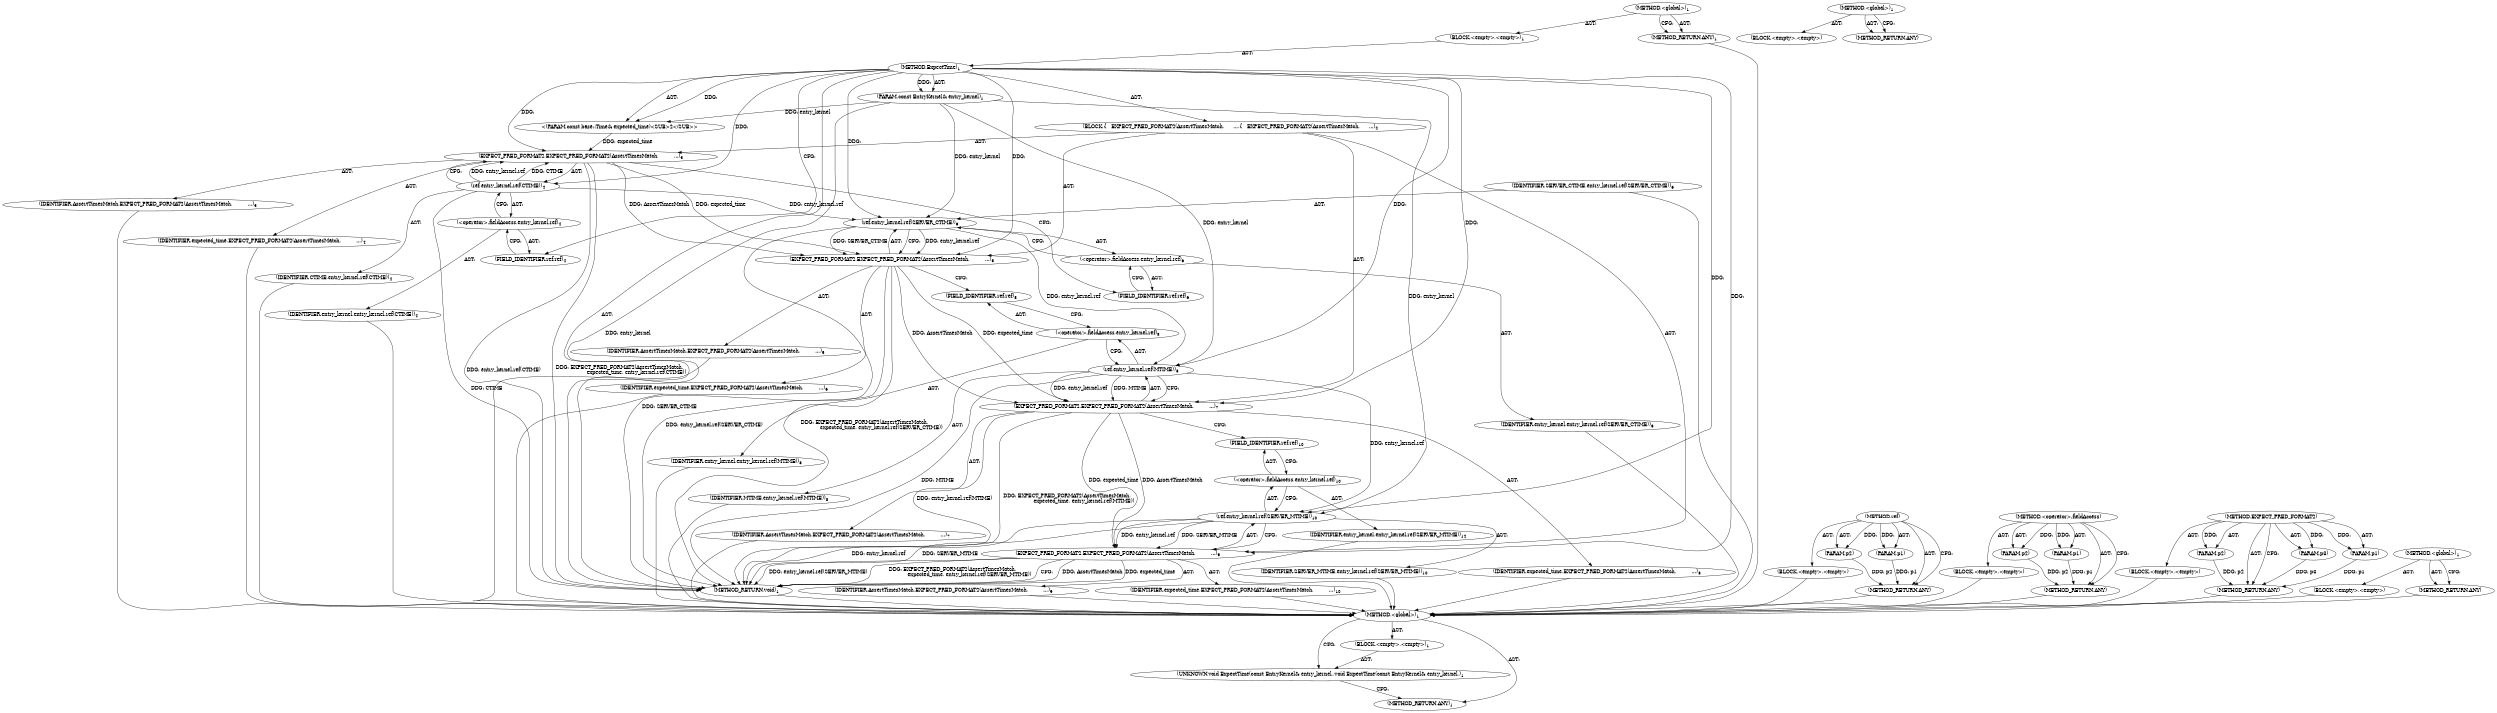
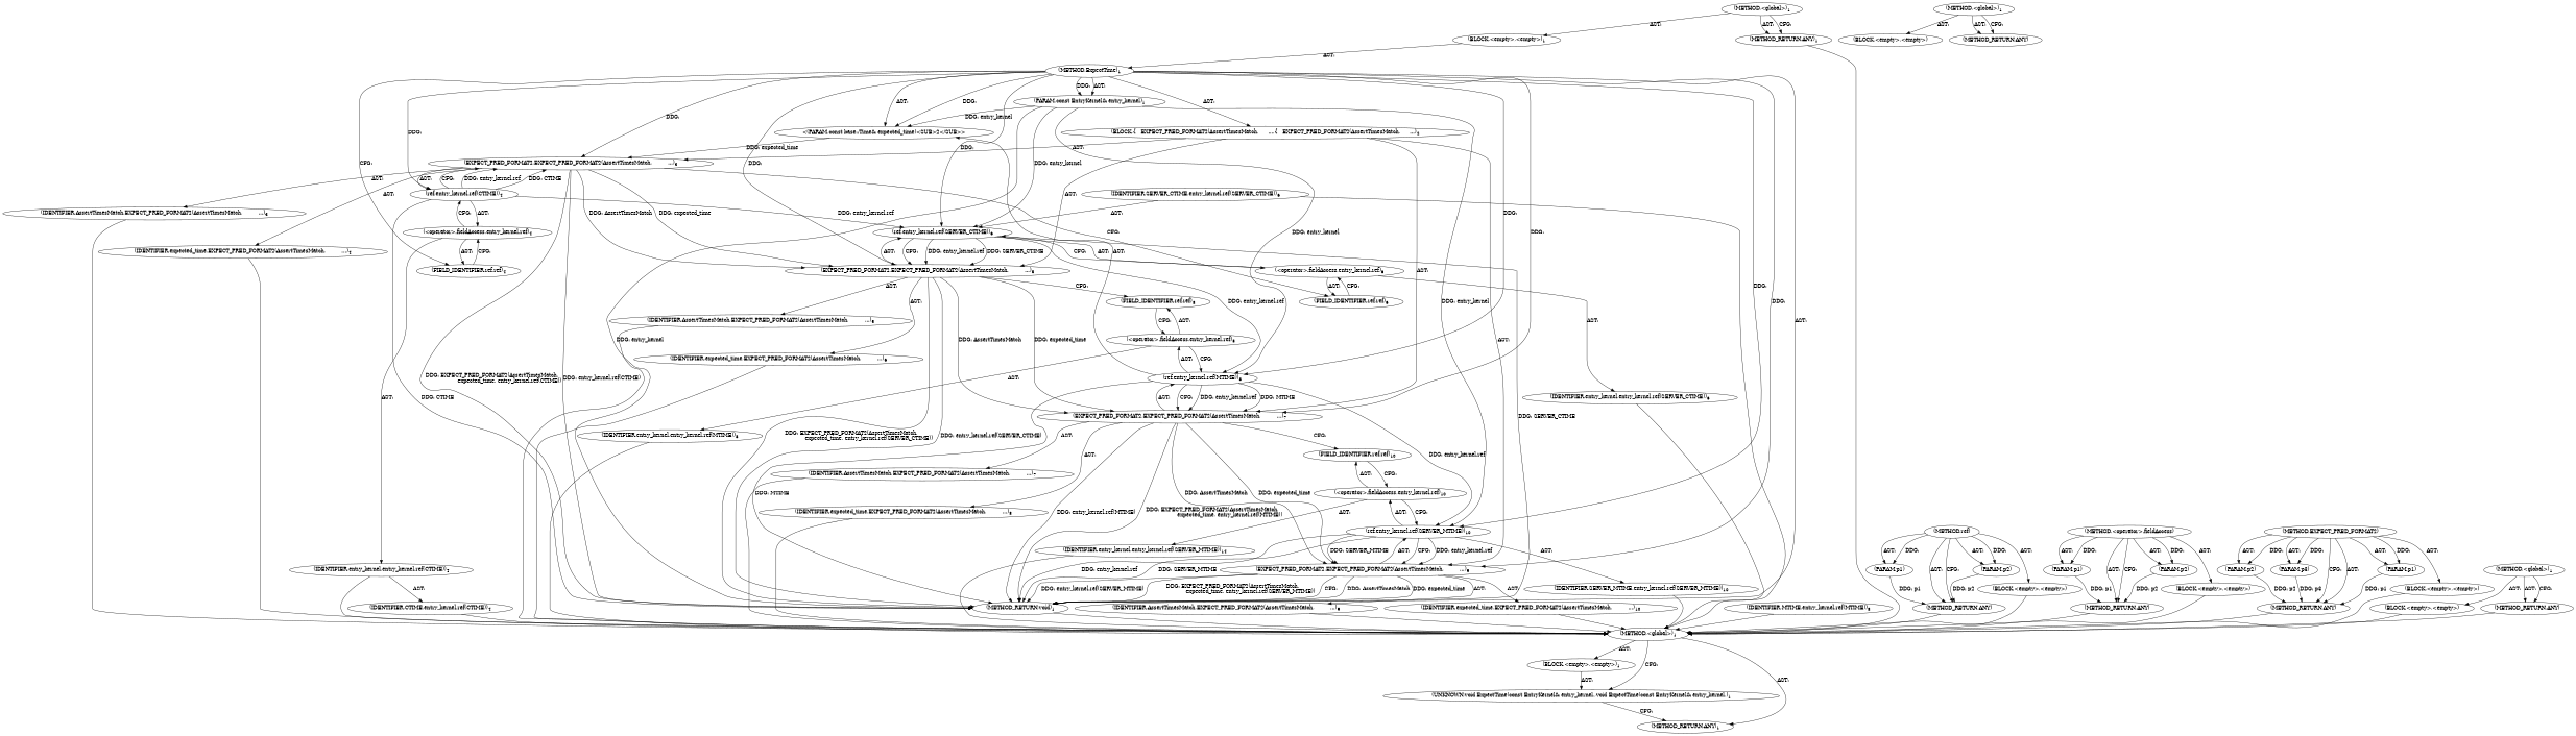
  digraph {
    n1 [label=<(METHOD,&lt;global&gt;)<SUB>1</SUB>>]
    n2 [label=<(BLOCK,&lt;empty&gt;,&lt;empty&gt;)<SUB>1</SUB>>]
    n3 [label=<(METHOD_RETURN,ANY)<SUB>1</SUB>>]
    n4 [label=<(METHOD,ExpectTime)<SUB>1</SUB>>]
    n5 [label=<(METHOD,&lt;global&gt;)<SUB>1</SUB>>]
    n6 [label=<(PARAM,const EntryKernel&amp; entry_kernel)<SUB>1</SUB>>]
    n7 [label="<(PARAM,const base::Time&amp; expected_time)<SUB>2</SUB>>"]
    n8 [label=<(BLOCK,{   EXPECT_PRED_FORMAT2(AssertTimesMatch,      ...,{   EXPECT_PRED_FORMAT2(AssertTimesMatch,      ...)<SUB>2</SUB>>]
    n9 [label=<(EXPECT_PRED_FORMAT2,EXPECT_PRED_FORMAT2(AssertTimesMatch,          ...)<SUB>3</SUB>>]
    n10 [label=<(ref,entry_kernel.ref(CTIME))<SUB>4</SUB>>]
    n11 [label=<(FIELD_IDENTIFIER,ref,ref)<SUB>4</SUB>>]
    n12 [label=<(EXPECT_PRED_FORMAT2,EXPECT_PRED_FORMAT2(AssertTimesMatch,          ...)<SUB>5</SUB>>]
    n13 [label=<(ref,entry_kernel.ref(SERVER_CTIME))<SUB>6</SUB>>]
    n14 [label=<(EXPECT_PRED_FORMAT2,EXPECT_PRED_FORMAT2(AssertTimesMatch,          ...)<SUB>7</SUB>>]
    n15 [label=<(ref,entry_kernel.ref(MTIME))<SUB>8</SUB>>]
    n16 [label=<(EXPECT_PRED_FORMAT2,EXPECT_PRED_FORMAT2(AssertTimesMatch,          ...)<SUB>9</SUB>>]
    n17 [label=<(ref,entry_kernel.ref(SERVER_MTIME))<SUB>10</SUB>>]
    n18 [label=<(METHOD_RETURN,void)<SUB>1</SUB>>]
    n19 [label=<(IDENTIFIER,AssertTimesMatch,EXPECT_PRED_FORMAT2(AssertTimesMatch,          ...)<SUB>3</SUB>>]
    n20 [label=<(IDENTIFIER,expected_time,EXPECT_PRED_FORMAT2(AssertTimesMatch,          ...)<SUB>4</SUB>>]
    n21 [label=<(FIELD_IDENTIFIER,ref,ref)<SUB>6</SUB>>]
    n22 [label=<(&lt;operator&gt;.fieldAccess,entry_kernel.ref)<SUB>4</SUB>>]
    n23 [label=<(IDENTIFIER,CTIME,entry_kernel.ref(CTIME))<SUB>4</SUB>>]
    n24 [label=<(IDENTIFIER,AssertTimesMatch,EXPECT_PRED_FORMAT2(AssertTimesMatch,          ...)<SUB>5</SUB>>]
    n25 [label=<(IDENTIFIER,expected_time,EXPECT_PRED_FORMAT2(AssertTimesMatch,          ...)<SUB>6</SUB>>]
    n26 [label=<(FIELD_IDENTIFIER,ref,ref)<SUB>8</SUB>>]
    n27 [label=<(&lt;operator&gt;.fieldAccess,entry_kernel.ref)<SUB>6</SUB>>]
    n28 [label=<(IDENTIFIER,AssertTimesMatch,EXPECT_PRED_FORMAT2(AssertTimesMatch,          ...)<SUB>7</SUB>>]
    n29 [label=<(IDENTIFIER,expected_time,EXPECT_PRED_FORMAT2(AssertTimesMatch,          ...)<SUB>8</SUB>>]
    n30 [label=<(FIELD_IDENTIFIER,ref,ref)<SUB>10</SUB>>]
    n31 [label=<(&lt;operator&gt;.fieldAccess,entry_kernel.ref)<SUB>8</SUB>>]
    n32 [label=<(IDENTIFIER,MTIME,entry_kernel.ref(MTIME))<SUB>8</SUB>>]
    n33 [label=<(IDENTIFIER,AssertTimesMatch,EXPECT_PRED_FORMAT2(AssertTimesMatch,          ...)<SUB>9</SUB>>]
    n34 [label=<(IDENTIFIER,expected_time,EXPECT_PRED_FORMAT2(AssertTimesMatch,          ...)<SUB>10</SUB>>]
    n35 [label=<(&lt;operator&gt;.fieldAccess,entry_kernel.ref)<SUB>10</SUB>>]
    n36 [label=<(IDENTIFIER,SERVER_MTIME,entry_kernel.ref(SERVER_MTIME))<SUB>10</SUB>>]
    n37 [label=<(BLOCK,&lt;empty&gt;,&lt;empty&gt;)<SUB>1</SUB>>]
    n38 [label=<(UNKNOWN,void ExpectTime(const EntryKernel&amp; entry_kernel,,void ExpectTime(const EntryKernel&amp; entry_kernel,)<SUB>1</SUB>>]
    n39 [label=<(METHOD_RETURN,ANY)<SUB>1</SUB>>]
    n40 [label=<(IDENTIFIER,entry_kernel,entry_kernel.ref(CTIME))<SUB>4</SUB>>]
    n41 [label=<(IDENTIFIER,entry_kernel,entry_kernel.ref(SERVER_CTIME))<SUB>6</SUB>>]
    n42 [label=<(IDENTIFIER,SERVER_CTIME,entry_kernel.ref(SERVER_CTIME))<SUB>6</SUB>>]
    n43 [label=<(IDENTIFIER,entry_kernel,entry_kernel.ref(MTIME))<SUB>8</SUB>>]
    n44 [label=<(IDENTIFIER,entry_kernel,entry_kernel.ref(SERVER_MTIME))<SUB>14</SUB>>]
    n45 [label=<(METHOD,ref)>]
    n46 [label=<(PARAM,p1)>]
    n47 [label=<(PARAM,p2)>]
    n48 [label=<(BLOCK,&lt;empty&gt;,&lt;empty&gt;)>]
    n49 [label=<(METHOD_RETURN,ANY)>]
    n50 [label=<(METHOD,&lt;operator&gt;.fieldAccess)>]
    n51 [label=<(PARAM,p1)>]
    n52 [label=<(PARAM,p2)>]
    n53 [label=<(BLOCK,&lt;empty&gt;,&lt;empty&gt;)>]
    n54 [label=<(METHOD_RETURN,ANY)>]
    n55 [label=<(METHOD,EXPECT_PRED_FORMAT2)>]
    n56 [label=<(PARAM,p1)>]
    n57 [label=<(PARAM,p2)>]
    n58 [label=<(PARAM,p3)>]
    n59 [label=<(BLOCK,&lt;empty&gt;,&lt;empty&gt;)>]
    n60 [label=<(METHOD_RETURN,ANY)>]
    n61 [label=<(METHOD,&lt;global&gt;)<SUB>1</SUB>>]
    n62 [label=<(BLOCK,&lt;empty&gt;,&lt;empty&gt;)>]
    n63 [label=<(METHOD_RETURN,ANY)>]
    n64 [label=<(METHOD,&lt;global&gt;)<SUB>1</SUB>>]
    n65 [label=<(BLOCK,&lt;empty&gt;,&lt;empty&gt;)>]
    n66 [label=<(METHOD_RETURN,ANY)>]
    n1 -> n2 [label="AST: "]
    n1 -> n3 [label="AST: "]
    n1 -> n3 [label="CFG: "]
    n2 -> n4 [label="AST: "]
    n3 -> n5
    n4 -> n6 [label="AST: "]
    n4 -> n6 [label="DDG: "]
    n4 -> n7 [label="AST: "]
    n4 -> n7 [label="DDG: "]
    n4 -> n8 [label="AST: "]
    n4 -> n9 [label="DDG: "]
    n4 -> n10 [label="DDG: "]
    n4 -> n11 [label="CFG: "]
    n4 -> n12 [label="DDG: "]
    n4 -> n13 [label="DDG: "]
    n4 -> n14 [label="DDG: "]
    n4 -> n15 [label="DDG: "]
    n4 -> n16 [label="DDG: "]
    n4 -> n17 [label="DDG: "]
    n4 -> n18 [label="AST: "]
    n5 -> n37 [label="AST: "]
    n5 -> n38 [label="CFG: "]
    n5 -> n39 [label="AST: "]
    n6 -> n7 [label="DDG: entry_kernel"]
    n6 -> n13 [label="DDG: entry_kernel"]
    n6 -> n15 [label="DDG: entry_kernel"]
    n6 -> n17 [label="DDG: entry_kernel"]
    n6 -> n18 [label="DDG: entry_kernel"]
    n7 -> n9 [label="DDG: expected_time"]
    n8 -> n9 [label="AST: "]
    n8 -> n12 [label="AST: "]
    n8 -> n14 [label="AST: "]
    n8 -> n16 [label="AST: "]
    n9 -> n10 [label="AST: "]
    n9 -> n12 [label="DDG: AssertTimesMatch"]
    n9 -> n12 [label="DDG: expected_time"]
    n9 -> n18 [label="DDG: entry_kernel.ref(CTIME)"]
    n9 -> n18 [label="DDG: EXPECT_PRED_FORMAT2(AssertTimesMatch,\n                      expected_time, entry_kernel.ref(CTIME))"]
    n9 -> n19 [label="AST: "]
    n9 -> n20 [label="AST: "]
    n9 -> n21 [label="CFG: "]
    n10 -> n9 [label="CFG: "]
    n10 -> n9 [label="DDG: entry_kernel.ref"]
    n10 -> n9 [label="DDG: CTIME"]
    n10 -> n13 [label="DDG: entry_kernel.ref"]
    n10 -> n18 [label="DDG: CTIME"]
    n10 -> n22 [label="AST: "]
-   n10 -> n23 [label="AST: "]
+   n40 -> n23 [label="AST: "]
    n11 -> n22 [label="CFG: "]
    n12 -> n13 [label="AST: "]
    n12 -> n14 [label="DDG: AssertTimesMatch"]
    n12 -> n14 [label="DDG: expected_time"]
    n12 -> n18 [label="DDG: entry_kernel.ref(SERVER_CTIME)"]
    n12 -> n18 [label="DDG: EXPECT_PRED_FORMAT2(AssertTimesMatch,\n                      expected_time, entry_kernel.ref(SERVER_CTIME))"]
    n12 -> n24 [label="AST: "]
    n12 -> n25 [label="AST: "]
    n12 -> n26 [label="CFG: "]
    n13 -> n12 [label="CFG: "]
    n13 -> n12 [label="DDG: entry_kernel.ref"]
    n13 -> n12 [label="DDG: SERVER_CTIME"]
    n13 -> n15 [label="DDG: entry_kernel.ref"]
    n13 -> n18 [label="DDG: SERVER_CTIME"]
    n13 -> n27 [label="AST: "]
    n14 -> n15 [label="AST: "]
    n14 -> n16 [label="DDG: AssertTimesMatch"]
    n14 -> n16 [label="DDG: expected_time"]
    n14 -> n18 [label="DDG: entry_kernel.ref(MTIME)"]
    n14 -> n18 [label="DDG: EXPECT_PRED_FORMAT2(AssertTimesMatch,\n                      expected_time, entry_kernel.ref(MTIME))"]
    n14 -> n28 [label="AST: "]
    n14 -> n29 [label="AST: "]
    n14 -> n30 [label="CFG: "]
    n15 -> n14 [label="CFG: "]
    n15 -> n14 [label="DDG: entry_kernel.ref"]
    n15 -> n14 [label="DDG: MTIME"]
    n15 -> n17 [label="DDG: entry_kernel.ref"]
    n15 -> n18 [label="DDG: MTIME"]
    n15 -> n31 [label="AST: "]
-   n15 -> n32 [label="AST: "]
+   n15 -> n7 [label="AST: "]
    n16 -> n17 [label="AST: "]
    n16 -> n18 [label="CFG: "]
    n16 -> n18 [label="DDG: AssertTimesMatch"]
    n16 -> n18 [label="DDG: expected_time"]
    n16 -> n18 [label="DDG: entry_kernel.ref(SERVER_MTIME)"]
    n16 -> n18 [label="DDG: EXPECT_PRED_FORMAT2(AssertTimesMatch,\n                      expected_time, entry_kernel.ref(SERVER_MTIME))"]
    n16 -> n33 [label="AST: "]
    n16 -> n34 [label="AST: "]
    n17 -> n16 [label="CFG: "]
    n17 -> n16 [label="DDG: entry_kernel.ref"]
    n17 -> n16 [label="DDG: SERVER_MTIME"]
    n17 -> n18 [label="DDG: entry_kernel.ref"]
    n17 -> n18 [label="DDG: SERVER_MTIME"]
    n17 -> n35 [label="AST: "]
    n17 -> n36 [label="AST: "]
    n18 -> n5
    n19 -> n5
    n20 -> n5
    n21 -> n27 [label="CFG: "]
    n22 -> n10 [label="CFG: "]
    n22 -> n11 [label="AST: "]
    n22 -> n40 [label="AST: "]
    n23 -> n5
    n24 -> n5
    n25 -> n5
    n26 -> n31 [label="CFG: "]
    n27 -> n13 [label="CFG: "]
    n27 -> n21 [label="AST: "]
    n27 -> n41 [label="AST: "]
    n28 -> n5
    n29 -> n5
    n30 -> n35 [label="CFG: "]
    n31 -> n15 [label="CFG: "]
    n31 -> n26 [label="AST: "]
    n31 -> n43 [label="AST: "]
    n32 -> n5
    n33 -> n5
    n34 -> n5
    n35 -> n17 [label="CFG: "]
    n35 -> n30 [label="AST: "]
    n35 -> n44 [label="AST: "]
    n36 -> n5
    n37 -> n38 [label="AST: "]
    n38 -> n39 [label="CFG: "]
    n40 -> n5
    n41 -> n5
    n42 -> n5
    n42 -> n13 [label="AST: "]
    n43 -> n5
    n44 -> n5
    n45 -> n46 [label="AST: "]
    n45 -> n46 [label="DDG: "]
    n45 -> n47 [label="AST: "]
    n45 -> n47 [label="DDG: "]
    n45 -> n48 [label="AST: "]
    n45 -> n49 [label="AST: "]
    n45 -> n49 [label="CFG: "]
    n46 -> n49 [label="DDG: p1"]
    n47 -> n49 [label="DDG: p2"]
    n48 -> n5
    n49 -> n5
    n50 -> n51 [label="AST: "]
    n50 -> n51 [label="DDG: "]
    n50 -> n52 [label="AST: "]
    n50 -> n52 [label="DDG: "]
    n50 -> n53 [label="AST: "]
    n50 -> n54 [label="AST: "]
    n50 -> n54 [label="CFG: "]
    n51 -> n54 [label="DDG: p1"]
    n52 -> n54 [label="DDG: p2"]
    n53 -> n5
    n54 -> n5
    n55 -> n56 [label="AST: "]
    n55 -> n56 [label="DDG: "]
    n55 -> n57 [label="AST: "]
    n55 -> n57 [label="DDG: "]
    n55 -> n58 [label="AST: "]
    n55 -> n58 [label="DDG: "]
    n55 -> n59 [label="AST: "]
    n55 -> n60 [label="AST: "]
    n55 -> n60 [label="CFG: "]
    n56 -> n60 [label="DDG: p1"]
    n57 -> n60 [label="DDG: p2"]
    n58 -> n60 [label="DDG: p3"]
    n59 -> n5
    n60 -> n5
    n61 -> n62 [label="AST: "]
    n61 -> n63 [label="AST: "]
    n61 -> n63 [label="CFG: "]
    n62 -> n5
    n63 -> n5
    n64 -> n65 [label="AST: "]
    n64 -> n66 [label="AST: "]
    n64 -> n66 [label="CFG: "]
  }
